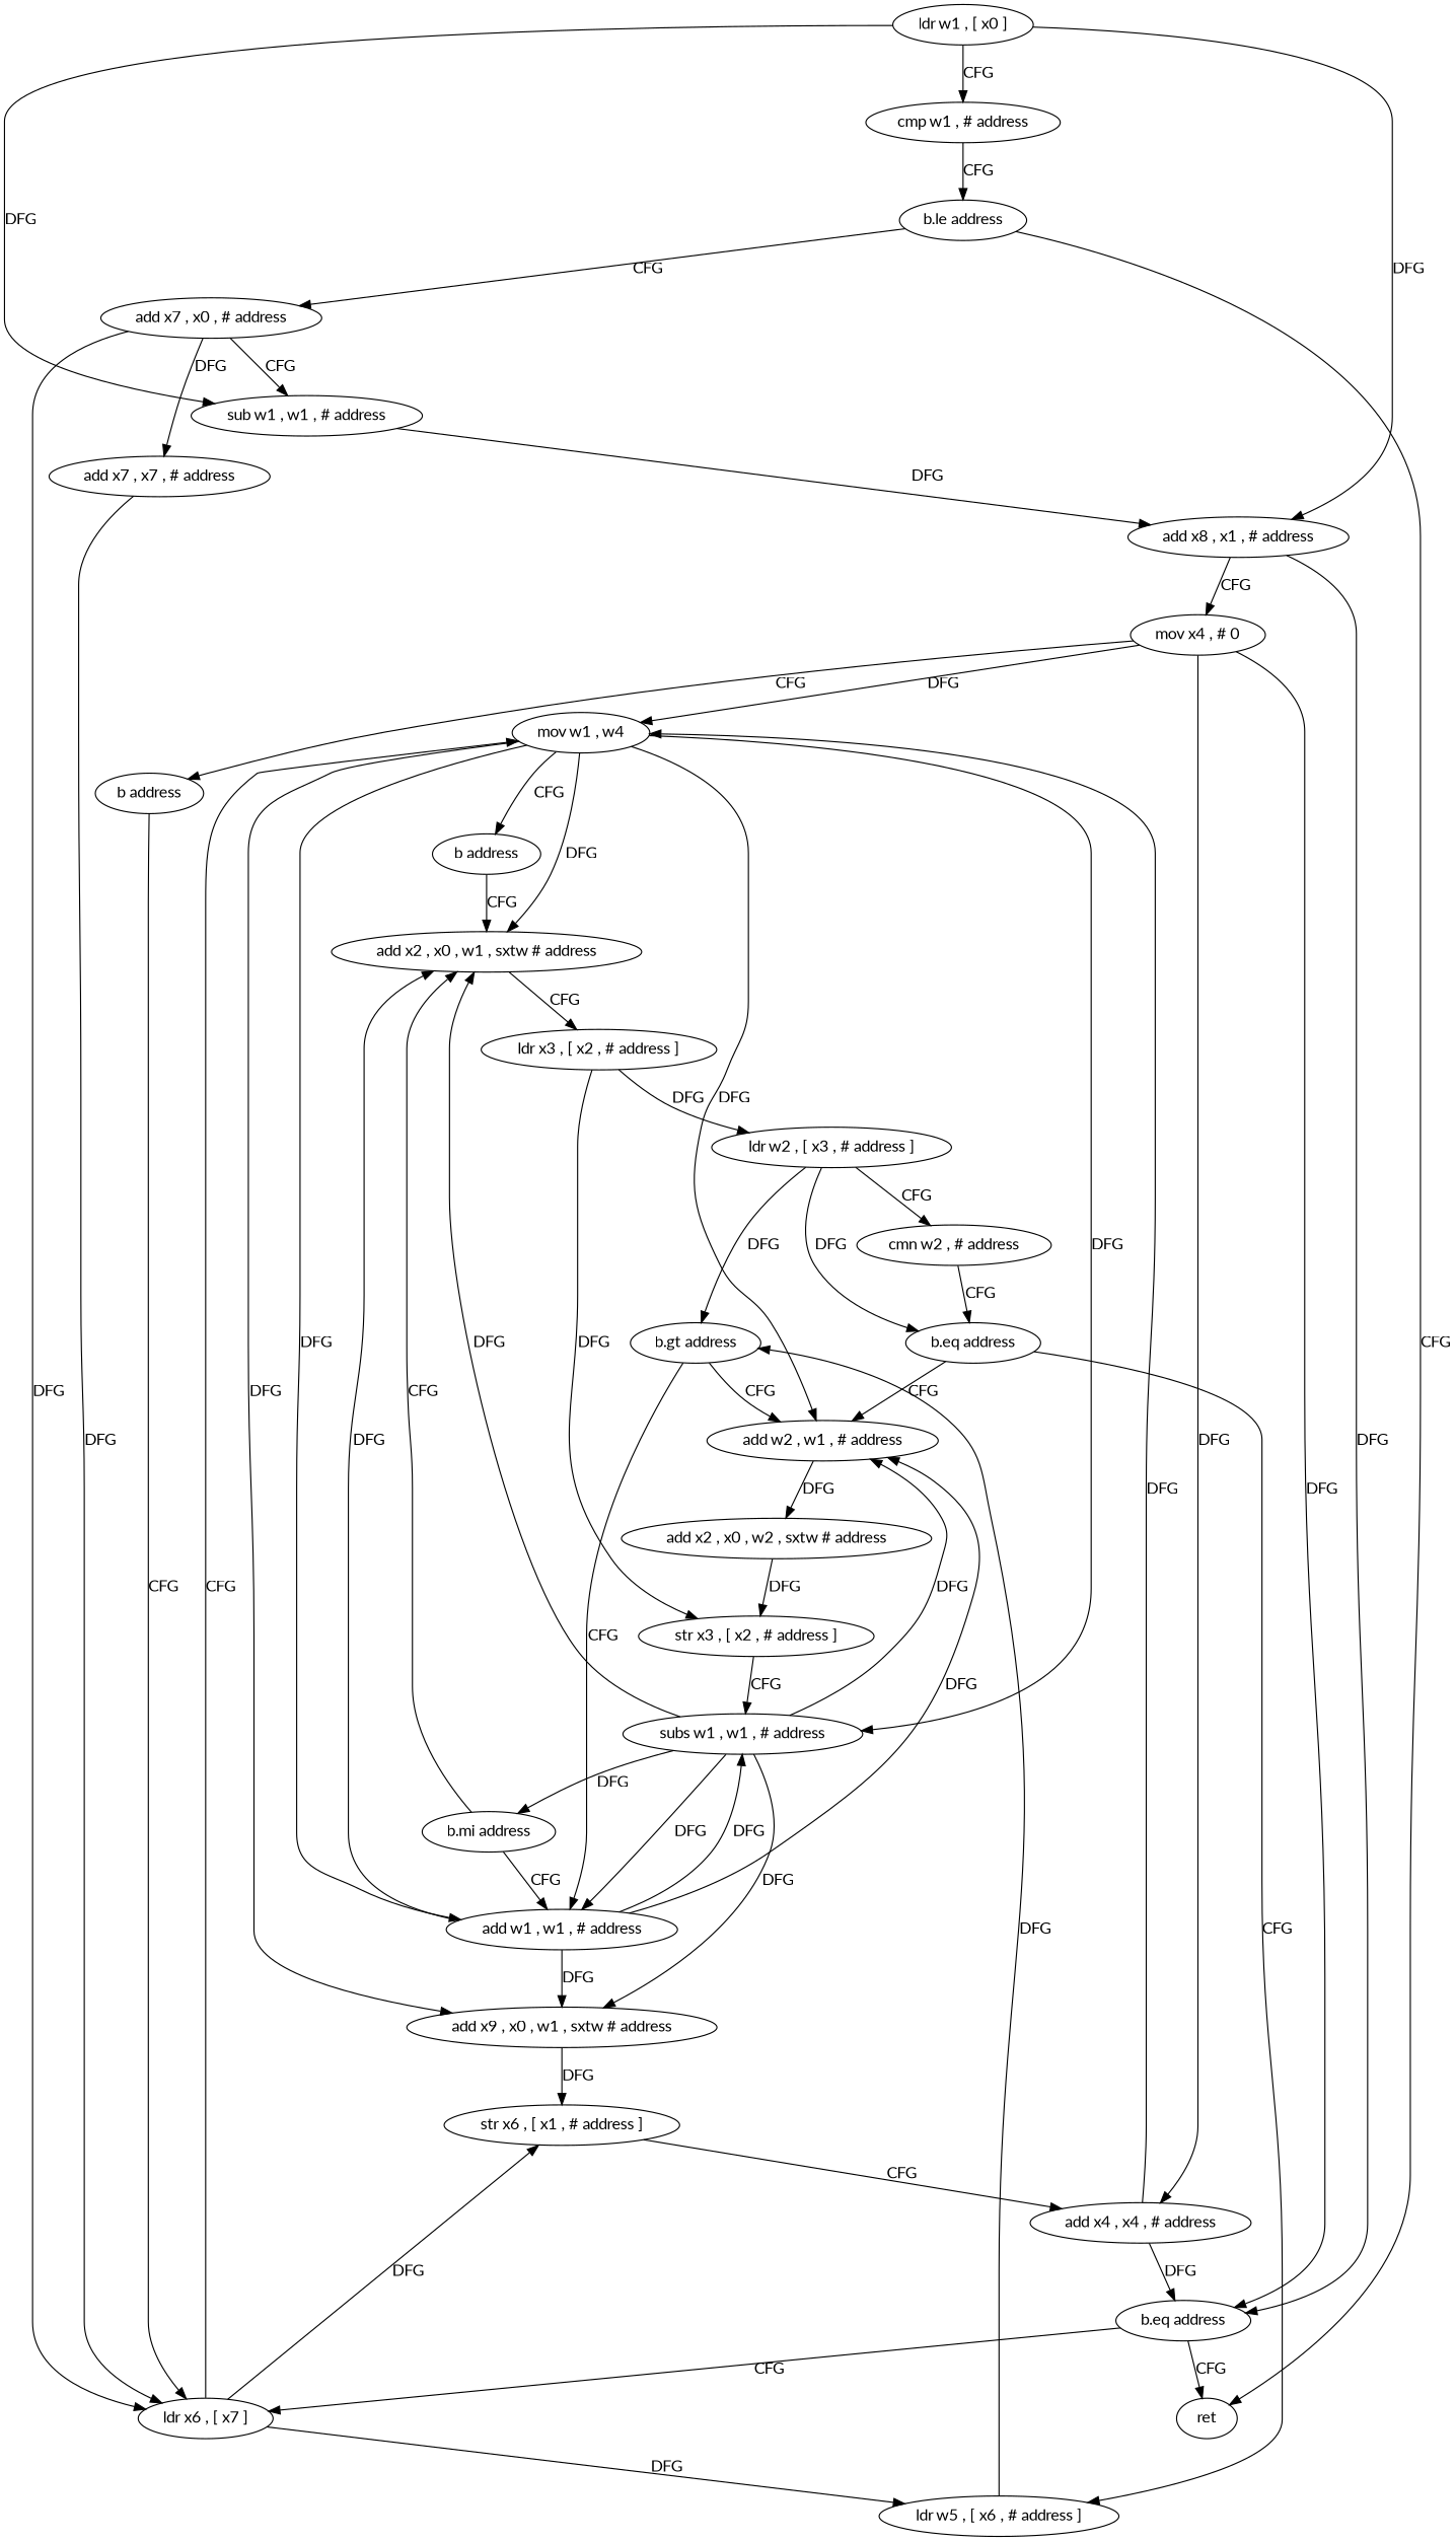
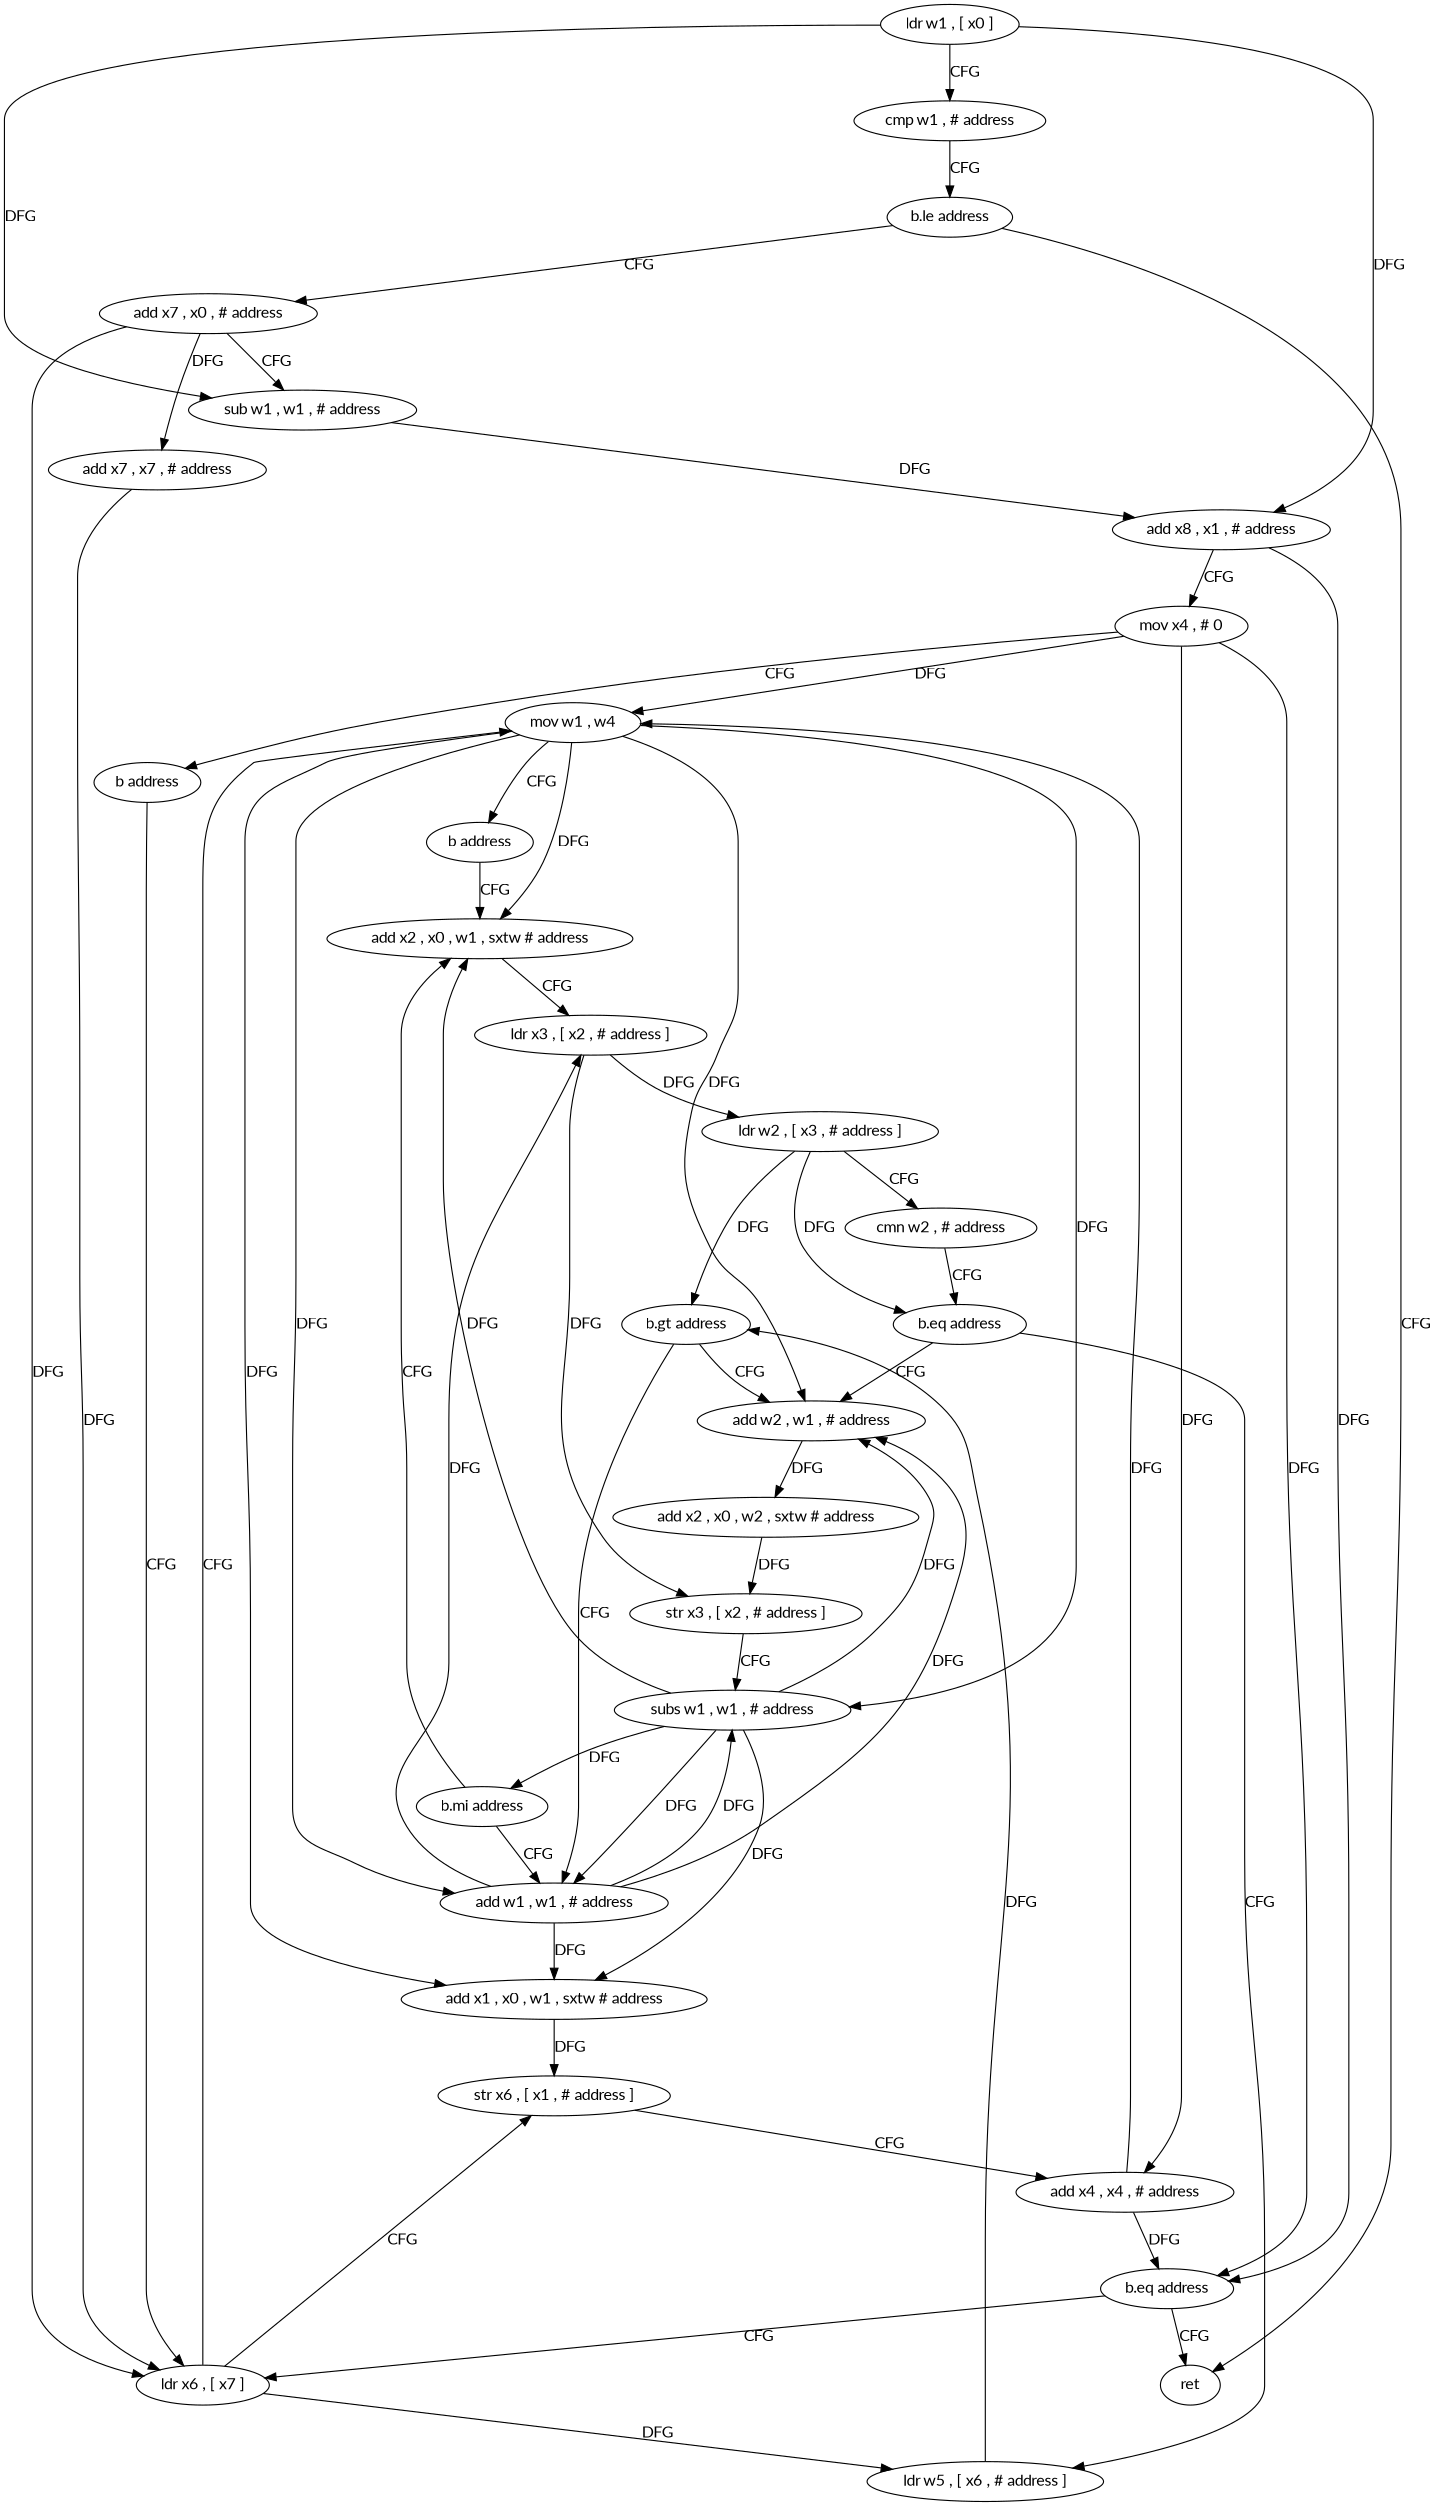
  digraph {
    fontname=Lato
    node [fontname=Lato]
    edge [fontname=Lato]
    n1 [label="ldr w1 , [ x0 ]"]
    n2 [label="cmp w1 , # address"]
    n3 [label="sub w1 , w1 , # address"]
    n4 [label="add x8 , x1 , # address"]
    n5 [label="b.le address"]
    n6 [label=ret]
    n7 [label="add x7 , x0 , # address"]
    n8 [label="ldr x6 , [ x7 ]"]
    n9 [label="add x7 , x7 , # address"]
    n10 [label="mov w1 , w4"]
    n11 [label="ldr w5 , [ x6 , # address ]"]
    n12 [label="str x6 , [ x1 , # address ]"]
    n13 [label="mov x4 , # 0"]
    n14 [label="b.eq address"]
    n15 [label="b address"]
    n16 [label="add x4 , x4 , # address"]
    n17 [label="b address"]
    n18 [label="add x2 , x0 , w1 , sxtw # address"]
    n19 [label="add w2 , w1 , # address"]
    n20 [label="subs w1 , w1 , # address"]
    n21 [label="add w1 , w1 , # address"]
-   n22 [label="add x9 , x0 , w1 , sxtw # address"]
+   n22 [label="add x1 , x0 , w1 , sxtw # address"]
    n23 [label="b.gt address"]
    n24 [label="ldr x3 , [ x2 , # address ]"]
    n25 [label="add x2 , x0 , w2 , sxtw # address"]
    n26 [label="b.mi address"]
    n27 [label="ldr w2 , [ x3 , # address ]"]
    n28 [label="str x3 , [ x2 , # address ]"]
    n29 [label="cmn w2 , # address"]
    n30 [label="b.eq address"]
    n1 -> n2 [label=CFG]
    n1 -> n3 [label=DFG]
    n1 -> n4 [label=DFG]
    n2 -> n5 [label=CFG]
    n3 -> n4 [label=DFG]
    n4 -> n13 [label=CFG]
    n4 -> n14 [label=DFG]
    n5 -> n6 [label=CFG]
    n5 -> n7 [label=CFG]
    n7 -> n3 [label=CFG]
    n7 -> n8 [label=DFG]
    n7 -> n9 [label=DFG]
    n8 -> n10 [label=CFG]
    n8 -> n11 [label=DFG]
-   n8 -> n12 [label=DFG]
+   n8 -> n12 [label=CFG]
    n9 -> n8 [label=DFG]
    n10 -> n17 [label=CFG]
    n10 -> n18 [label=DFG]
    n10 -> n19 [label=DFG]
    n10 -> n20 [label=DFG]
    n10 -> n21 [label=DFG]
    n10 -> n22 [label=DFG]
    n11 -> n23 [label=DFG]
    n12 -> n16 [label=CFG]
    n13 -> n10 [label=DFG]
    n13 -> n14 [label=DFG]
    n13 -> n15 [label=CFG]
    n13 -> n16 [label=DFG]
    n14 -> n6 [label=CFG]
    n14 -> n8 [label=CFG]
    n15 -> n8 [label=CFG]
    n16 -> n10 [label=DFG]
    n16 -> n14 [label=DFG]
    n17 -> n18 [label=CFG]
    n18 -> n24 [label=CFG]
    n19 -> n25 [label=DFG]
    n20 -> n18 [label=DFG]
    n20 -> n19 [label=DFG]
    n20 -> n21 [label=DFG]
    n20 -> n22 [label=DFG]
    n20 -> n26 [label=DFG]
-   n21 -> n18 [label=DFG]
+   n21 -> n24 [label=DFG]
    n21 -> n19 [label=DFG]
    n21 -> n20 [label=DFG]
    n21 -> n22 [label=DFG]
    n22 -> n12 [label=DFG]
    n23 -> n19 [label=CFG]
    n23 -> n21 [label=CFG]
    n24 -> n27 [label=DFG]
    n24 -> n28 [label=DFG]
    n25 -> n28 [label=DFG]
    n26 -> n18 [label=CFG]
    n26 -> n21 [label=CFG]
    n27 -> n23 [label=DFG]
    n27 -> n29 [label=CFG]
    n27 -> n30 [label=DFG]
    n28 -> n20 [label=CFG]
    n29 -> n30 [label=CFG]
    n30 -> n11 [label=CFG]
    n30 -> n19 [label=CFG]
  }
